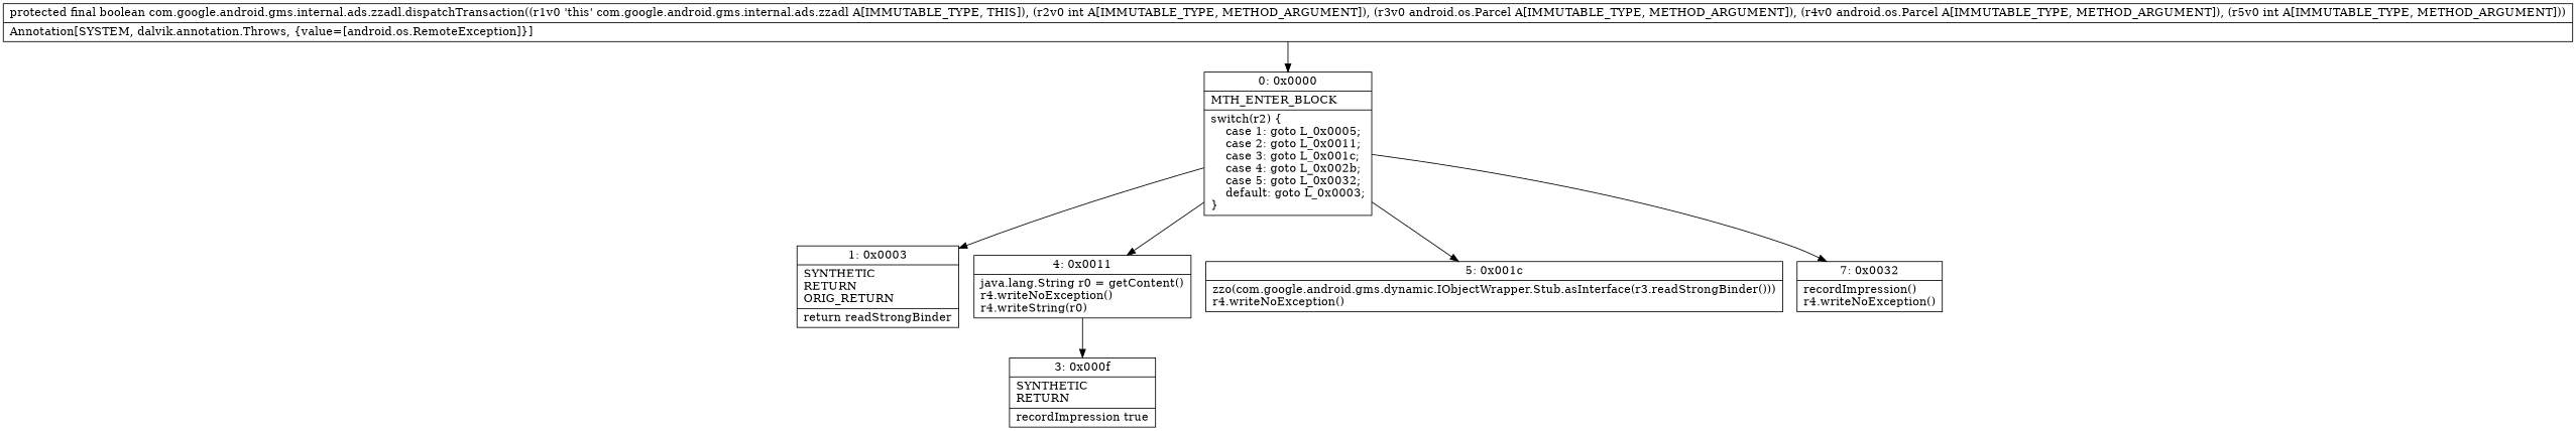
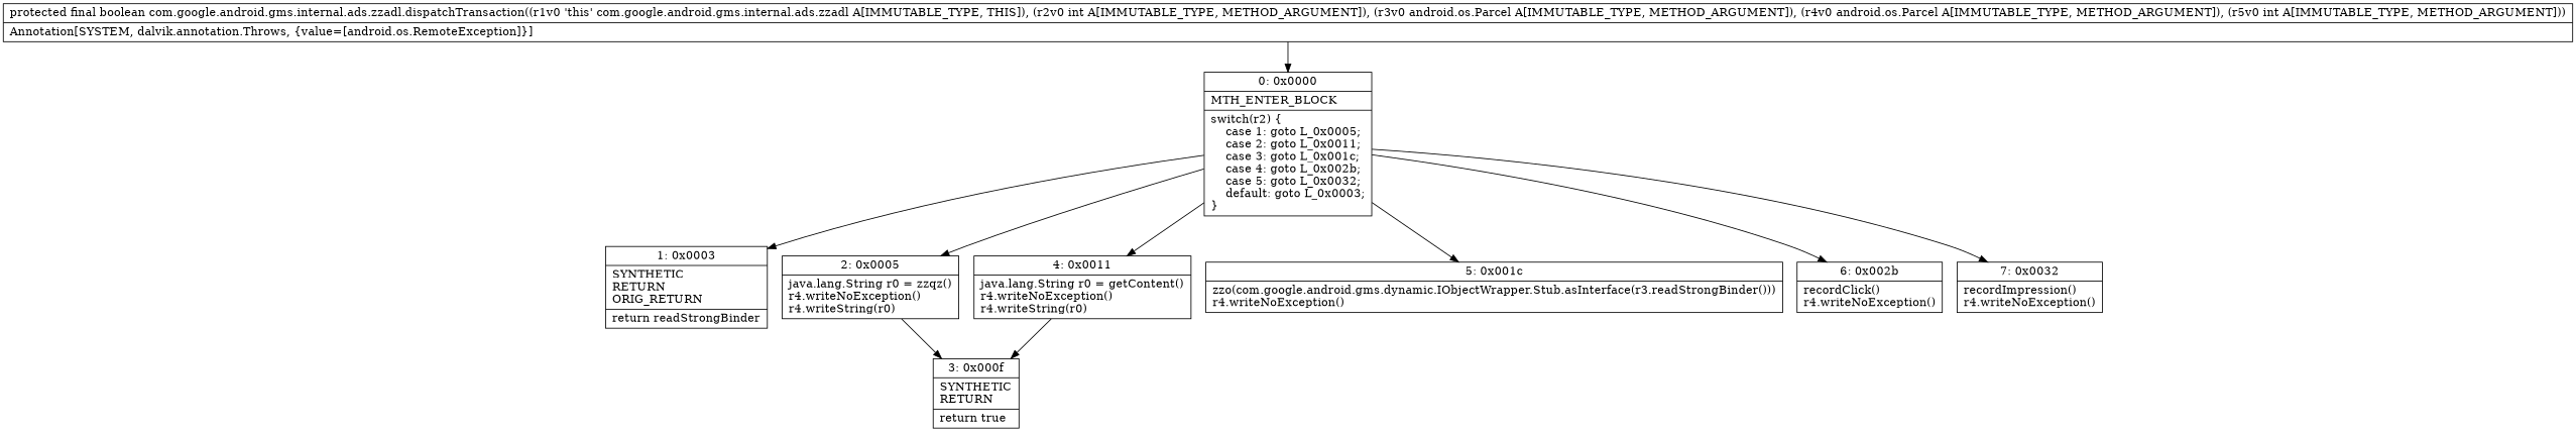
  digraph {
    node [shape=record]
    n1 [label="{0\:\ 0x0000|MTH_ENTER_BLOCK\l|switch(r2) \{\l    case 1: goto L_0x0005;\l    case 2: goto L_0x0011;\l    case 3: goto L_0x001c;\l    case 4: goto L_0x002b;\l    case 5: goto L_0x0032;\l    default: goto L_0x0003;\l\}\l}"]
    n2 [label="{1\:\ 0x0003|SYNTHETIC\lRETURN\lORIG_RETURN\l|return readStrongBinder\l}"]
+   n3 [label="{2\:\ 0x0005|java.lang.String r0 = zzqz()\lr4.writeNoException()\lr4.writeString(r0)\l}"]
    n4 [label="{4\:\ 0x0011|java.lang.String r0 = getContent()\lr4.writeNoException()\lr4.writeString(r0)\l}"]
    n5 [label="{5\:\ 0x001c|zzo(com.google.android.gms.dynamic.IObjectWrapper.Stub.asInterface(r3.readStrongBinder()))\lr4.writeNoException()\l}"]
+   n6 [label="{6\:\ 0x002b|recordClick()\lr4.writeNoException()\l}"]
    n7 [label="{7\:\ 0x0032|recordImpression()\lr4.writeNoException()\l}"]
-   n8 [label="{3\:\ 0x000f|SYNTHETIC\lRETURN\l|recordImpression true\l}"]
+   n8 [label="{3\:\ 0x000f|SYNTHETIC\lRETURN\l|return true\l}"]
    n9 [label="{protected final boolean com.google.android.gms.internal.ads.zzadl.dispatchTransaction((r1v0 'this' com.google.android.gms.internal.ads.zzadl A[IMMUTABLE_TYPE, THIS]), (r2v0 int A[IMMUTABLE_TYPE, METHOD_ARGUMENT]), (r3v0 android.os.Parcel A[IMMUTABLE_TYPE, METHOD_ARGUMENT]), (r4v0 android.os.Parcel A[IMMUTABLE_TYPE, METHOD_ARGUMENT]), (r5v0 int A[IMMUTABLE_TYPE, METHOD_ARGUMENT]))  | Annotation[SYSTEM, dalvik.annotation.Throws, \{value=[android.os.RemoteException]\}]\l}"]
    n1 -> n2
+   n1 -> n3
    n1 -> n4
    n1 -> n5
+   n1 -> n6
    n1 -> n7
+   n3 -> n8
    n4 -> n8
    n9 -> n1
  }
